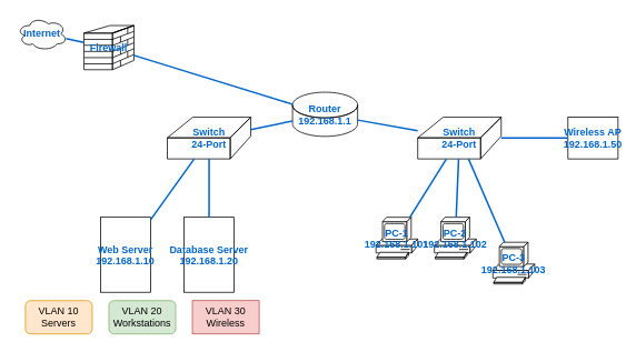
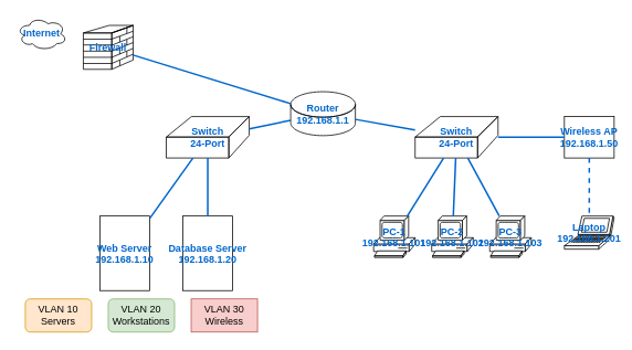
  <mxCell id="0" />
  <mxCell id="1" parent="0" />
  <mxCell id="2" value="Router&#10;192.168.1.1" style="fontColor=#0066CC;fontStyle=1;align=center;verticalAlign=middle;childLayout=stackLayout;horizontal=1;horizontalStack=0;resizeParent=1;resizeParentMax=0;resizeLast=0;marginBottom=0;sketch=0;pointerEvents=1;shape=mxgraph.cisco.routers.router;" vertex="1" parent="1"><mxGeometry x="350" y="110" width="78" height="53" as="geometry" /></mxCell>
  <mxCell id="3" value="Switch&#10;24-Port" style="fontColor=#0066CC;fontStyle=1;align=center;verticalAlign=middle;childLayout=stackLayout;horizontal=1;horizontalStack=0;resizeParent=1;resizeParentMax=0;resizeLast=0;marginBottom=0;sketch=0;pointerEvents=1;shape=mxgraph.cisco.switches.workgroup_switch;" vertex="1" parent="1"><mxGeometry x="200" y="140" width="100" height="50" as="geometry" /></mxCell>
  <mxCell id="4" value="Switch&#10;24-Port" style="fontColor=#0066CC;fontStyle=1;align=center;verticalAlign=middle;childLayout=stackLayout;horizontal=1;horizontalStack=0;resizeParent=1;resizeParentMax=0;resizeLast=0;marginBottom=0;sketch=0;pointerEvents=1;shape=mxgraph.cisco.switches.workgroup_switch;" vertex="1" parent="1"><mxGeometry x="500" y="140" width="100" height="50" as="geometry" /></mxCell>
  <mxCell id="5" value="Firewall" style="fontColor=#0066CC;fontStyle=1;align=center;verticalAlign=middle;childLayout=stackLayout;horizontal=1;horizontalStack=0;resizeParent=1;resizeParentMax=0;resizeLast=0;marginBottom=0;sketch=0;pointerEvents=1;shape=mxgraph.cisco.security.firewall;" vertex="1" parent="1"><mxGeometry x="100" y="30" width="60" height="53" as="geometry" /></mxCell>
  <mxCell id="6" value="Web Server&#10;192.168.1.10" style="fontColor=#0066CC;fontStyle=1;align=center;verticalAlign=middle;childLayout=stackLayout;horizontal=1;horizontalStack=0;resizeParent=1;resizeParentMax=0;resizeLast=0;marginBottom=0;sketch=0;pointerEvents=1;shape=mxgraph.cisco.servers.server;" vertex="1" parent="1"><mxGeometry x="120" y="260" width="60" height="90" as="geometry" /></mxCell>
  <mxCell id="7" value="Database Server&#10;192.168.1.20" style="fontColor=#0066CC;fontStyle=1;align=center;verticalAlign=middle;childLayout=stackLayout;horizontal=1;horizontalStack=0;resizeParent=1;resizeParentMax=0;resizeLast=0;marginBottom=0;sketch=0;pointerEvents=1;shape=mxgraph.cisco.servers.server;" vertex="1" parent="1"><mxGeometry x="220" y="260" width="60" height="90" as="geometry" /></mxCell>
  <mxCell id="8" value="PC-1&#10;192.168.1.101" style="fontColor=#0066CC;fontStyle=1;align=center;verticalAlign=middle;childLayout=stackLayout;horizontal=1;horizontalStack=0;resizeParent=1;resizeParentMax=0;resizeLast=0;marginBottom=0;sketch=0;pointerEvents=1;shape=mxgraph.cisco.computers_and_peripherals.pc;" vertex="1" parent="1"><mxGeometry x="450" y="260" width="50" height="50" as="geometry" /></mxCell>
  <mxCell id="9" value="PC-2&#10;192.168.1.102" style="fontColor=#0066CC;fontStyle=1;align=center;verticalAlign=middle;childLayout=stackLayout;horizontal=1;horizontalStack=0;resizeParent=1;resizeParentMax=0;resizeLast=0;marginBottom=0;sketch=0;pointerEvents=1;shape=mxgraph.cisco.computers_and_peripherals.pc;" vertex="1" parent="1"><mxGeometry x="520" y="260" width="50" height="50" as="geometry" /></mxCell>
- <mxCell id="10" value="PC-3&#10;192.168.1.103" style="fontColor=#0066CC;fontStyle=1;align=center;verticalAlign=middle;childLayout=stackLayout;horizontal=1;horizontalStack=0;resizeParent=1;resizeParentMax=0;resizeLast=0;marginBottom=0;sketch=0;pointerEvents=1;shape=mxgraph.cisco.computers_and_peripherals.pc;" vertex="1" parent="1"><mxGeometry x="590" y="290" width="50" height="50" as="geometry" /></mxCell>
+ <mxCell id="10" value="PC-3&#10;192.168.1.103" style="fontColor=#0066CC;fontStyle=1;align=center;verticalAlign=middle;childLayout=stackLayout;horizontal=1;horizontalStack=0;resizeParent=1;resizeParentMax=0;resizeLast=0;marginBottom=0;sketch=0;pointerEvents=1;shape=mxgraph.cisco.computers_and_peripherals.pc;" vertex="1" parent="1"><mxGeometry x="590" y="260" width="50" height="50" as="geometry" /></mxCell>
  <mxCell id="11" value="Wireless AP&#10;192.168.1.50" style="fontColor=#0066CC;fontStyle=1;align=center;verticalAlign=middle;childLayout=stackLayout;horizontal=1;horizontalStack=0;resizeParent=1;resizeParentMax=0;resizeLast=0;marginBottom=0;sketch=0;pointerEvents=1;shape=mxgraph.cisco.wireless.access_point;" vertex="1" parent="1"><mxGeometry x="680" y="140" width="60" height="50" as="geometry" /></mxCell>
+ <mxCell id="12" value="Laptop&#10;192.168.1.201" style="fontColor=#0066CC;fontStyle=1;align=center;verticalAlign=middle;childLayout=stackLayout;horizontal=1;horizontalStack=0;resizeParent=1;resizeParentMax=0;resizeLast=0;marginBottom=0;sketch=0;pointerEvents=1;shape=mxgraph.cisco.computers_and_peripherals.laptop;" vertex="1" parent="1"><mxGeometry x="680" y="260" width="60" height="40" as="geometry" /></mxCell>
  <mxCell id="13" value="Internet" style="ellipse;shape=cloud;whiteSpace=wrap;html=1;fontColor=#0066CC;fontStyle=1;" vertex="1" parent="1"><mxGeometry x="20" y="20" width="60" height="40" as="geometry" /></mxCell>
- <mxCell id="14" value="" style="endArrow=none;html=1;rounded=0;strokeWidth=2;strokeColor=#0066CC;" edge="1" parent="1" source="13" target="5"><mxGeometry width="50" height="50" relative="1" as="geometry"><mxPoint x="80" y="56" as="sourcePoint" /><mxPoint x="100" y="56" as="targetPoint" /></mxGeometry></mxCell>
  <mxCell id="15" value="" style="endArrow=none;html=1;rounded=0;strokeWidth=2;strokeColor=#0066CC;" edge="1" parent="1" source="5" target="2"><mxGeometry width="50" height="50" relative="1" as="geometry"><mxPoint x="160" y="56" as="sourcePoint" /><mxPoint x="350" y="56" as="targetPoint" /></mxGeometry></mxCell>
  <mxCell id="16" value="" style="endArrow=none;html=1;rounded=0;strokeWidth=2;strokeColor=#0066CC;" edge="1" parent="1" source="2" target="3"><mxGeometry width="50" height="50" relative="1" as="geometry"><mxPoint x="350" y="83" as="sourcePoint" /><mxPoint x="280" y="140" as="targetPoint" /></mxGeometry></mxCell>
  <mxCell id="17" value="" style="endArrow=none;html=1;rounded=0;strokeWidth=2;strokeColor=#0066CC;" edge="1" parent="1" source="2" target="4"><mxGeometry width="50" height="50" relative="1" as="geometry"><mxPoint x="428" y="83" as="sourcePoint" /><mxPoint x="520" y="140" as="targetPoint" /></mxGeometry></mxCell>
  <mxCell id="18" value="" style="endArrow=none;html=1;rounded=0;strokeWidth=2;strokeColor=#0066CC;" edge="1" parent="1" source="3" target="6"><mxGeometry width="50" height="50" relative="1" as="geometry"><mxPoint x="200" y="190" as="sourcePoint" /><mxPoint x="150" y="260" as="targetPoint" /></mxGeometry></mxCell>
  <mxCell id="19" value="" style="endArrow=none;html=1;rounded=0;strokeWidth=2;strokeColor=#0066CC;" edge="1" parent="1" source="3" target="7"><mxGeometry width="50" height="50" relative="1" as="geometry"><mxPoint x="250" y="190" as="sourcePoint" /><mxPoint x="250" y="260" as="targetPoint" /></mxGeometry></mxCell>
  <mxCell id="20" value="" style="endArrow=none;html=1;rounded=0;strokeWidth=2;strokeColor=#0066CC;" edge="1" parent="1" source="4" target="8"><mxGeometry width="50" height="50" relative="1" as="geometry"><mxPoint x="520" y="190" as="sourcePoint" /><mxPoint x="475" y="260" as="targetPoint" /></mxGeometry></mxCell>
  <mxCell id="21" value="" style="endArrow=none;html=1;rounded=0;strokeWidth=2;strokeColor=#0066CC;" edge="1" parent="1" source="4" target="9"><mxGeometry width="50" height="50" relative="1" as="geometry"><mxPoint x="550" y="190" as="sourcePoint" /><mxPoint x="545" y="260" as="targetPoint" /></mxGeometry></mxCell>
  <mxCell id="22" value="" style="endArrow=none;html=1;rounded=0;strokeWidth=2;strokeColor=#0066CC;" edge="1" parent="1" source="4" target="10"><mxGeometry width="50" height="50" relative="1" as="geometry"><mxPoint x="580" y="190" as="sourcePoint" /><mxPoint x="615" y="260" as="targetPoint" /></mxGeometry></mxCell>
  <mxCell id="23" value="" style="endArrow=none;html=1;rounded=0;strokeWidth=2;strokeColor=#0066CC;" edge="1" parent="1" source="4" target="11"><mxGeometry width="50" height="50" relative="1" as="geometry"><mxPoint x="600" y="165" as="sourcePoint" /><mxPoint x="680" y="165" as="targetPoint" /></mxGeometry></mxCell>
+ <mxCell id="24" value="" style="endArrow=none;html=1;rounded=0;strokeWidth=2;strokeColor=#0066CC;dashed=1;" edge="1" parent="1" source="11" target="12"><mxGeometry width="50" height="50" relative="1" as="geometry"><mxPoint x="710" y="190" as="sourcePoint" /><mxPoint x="710" y="260" as="targetPoint" /></mxGeometry></mxCell>
  <mxCell id="25" value="VLAN 10&#10;Servers" style="rounded=1;whiteSpace=wrap;html=1;fillColor=#ffe6cc;strokeColor=#d79b00;" vertex="1" parent="1"><mxGeometry x="30" y="360" width="80" height="40" as="geometry" /></mxCell>
  <mxCell id="26" value="VLAN 20&#10;Workstations" style="rounded=1;whiteSpace=wrap;html=1;fillColor=#d5e8d4;strokeColor=#82b366;" vertex="1" parent="1"><mxGeometry x="130" y="360" width="80" height="40" as="geometry" /></mxCell>
  <mxCell id="27" value="VLAN 30&#10;Wireless" style="whiteSpace=wrap;html=1;fillColor=#f8cecc;strokeColor=#b85450;rounded=0;" vertex="1" parent="1"><mxGeometry x="230" y="360" width="80" height="40" as="geometry" /></mxCell>
